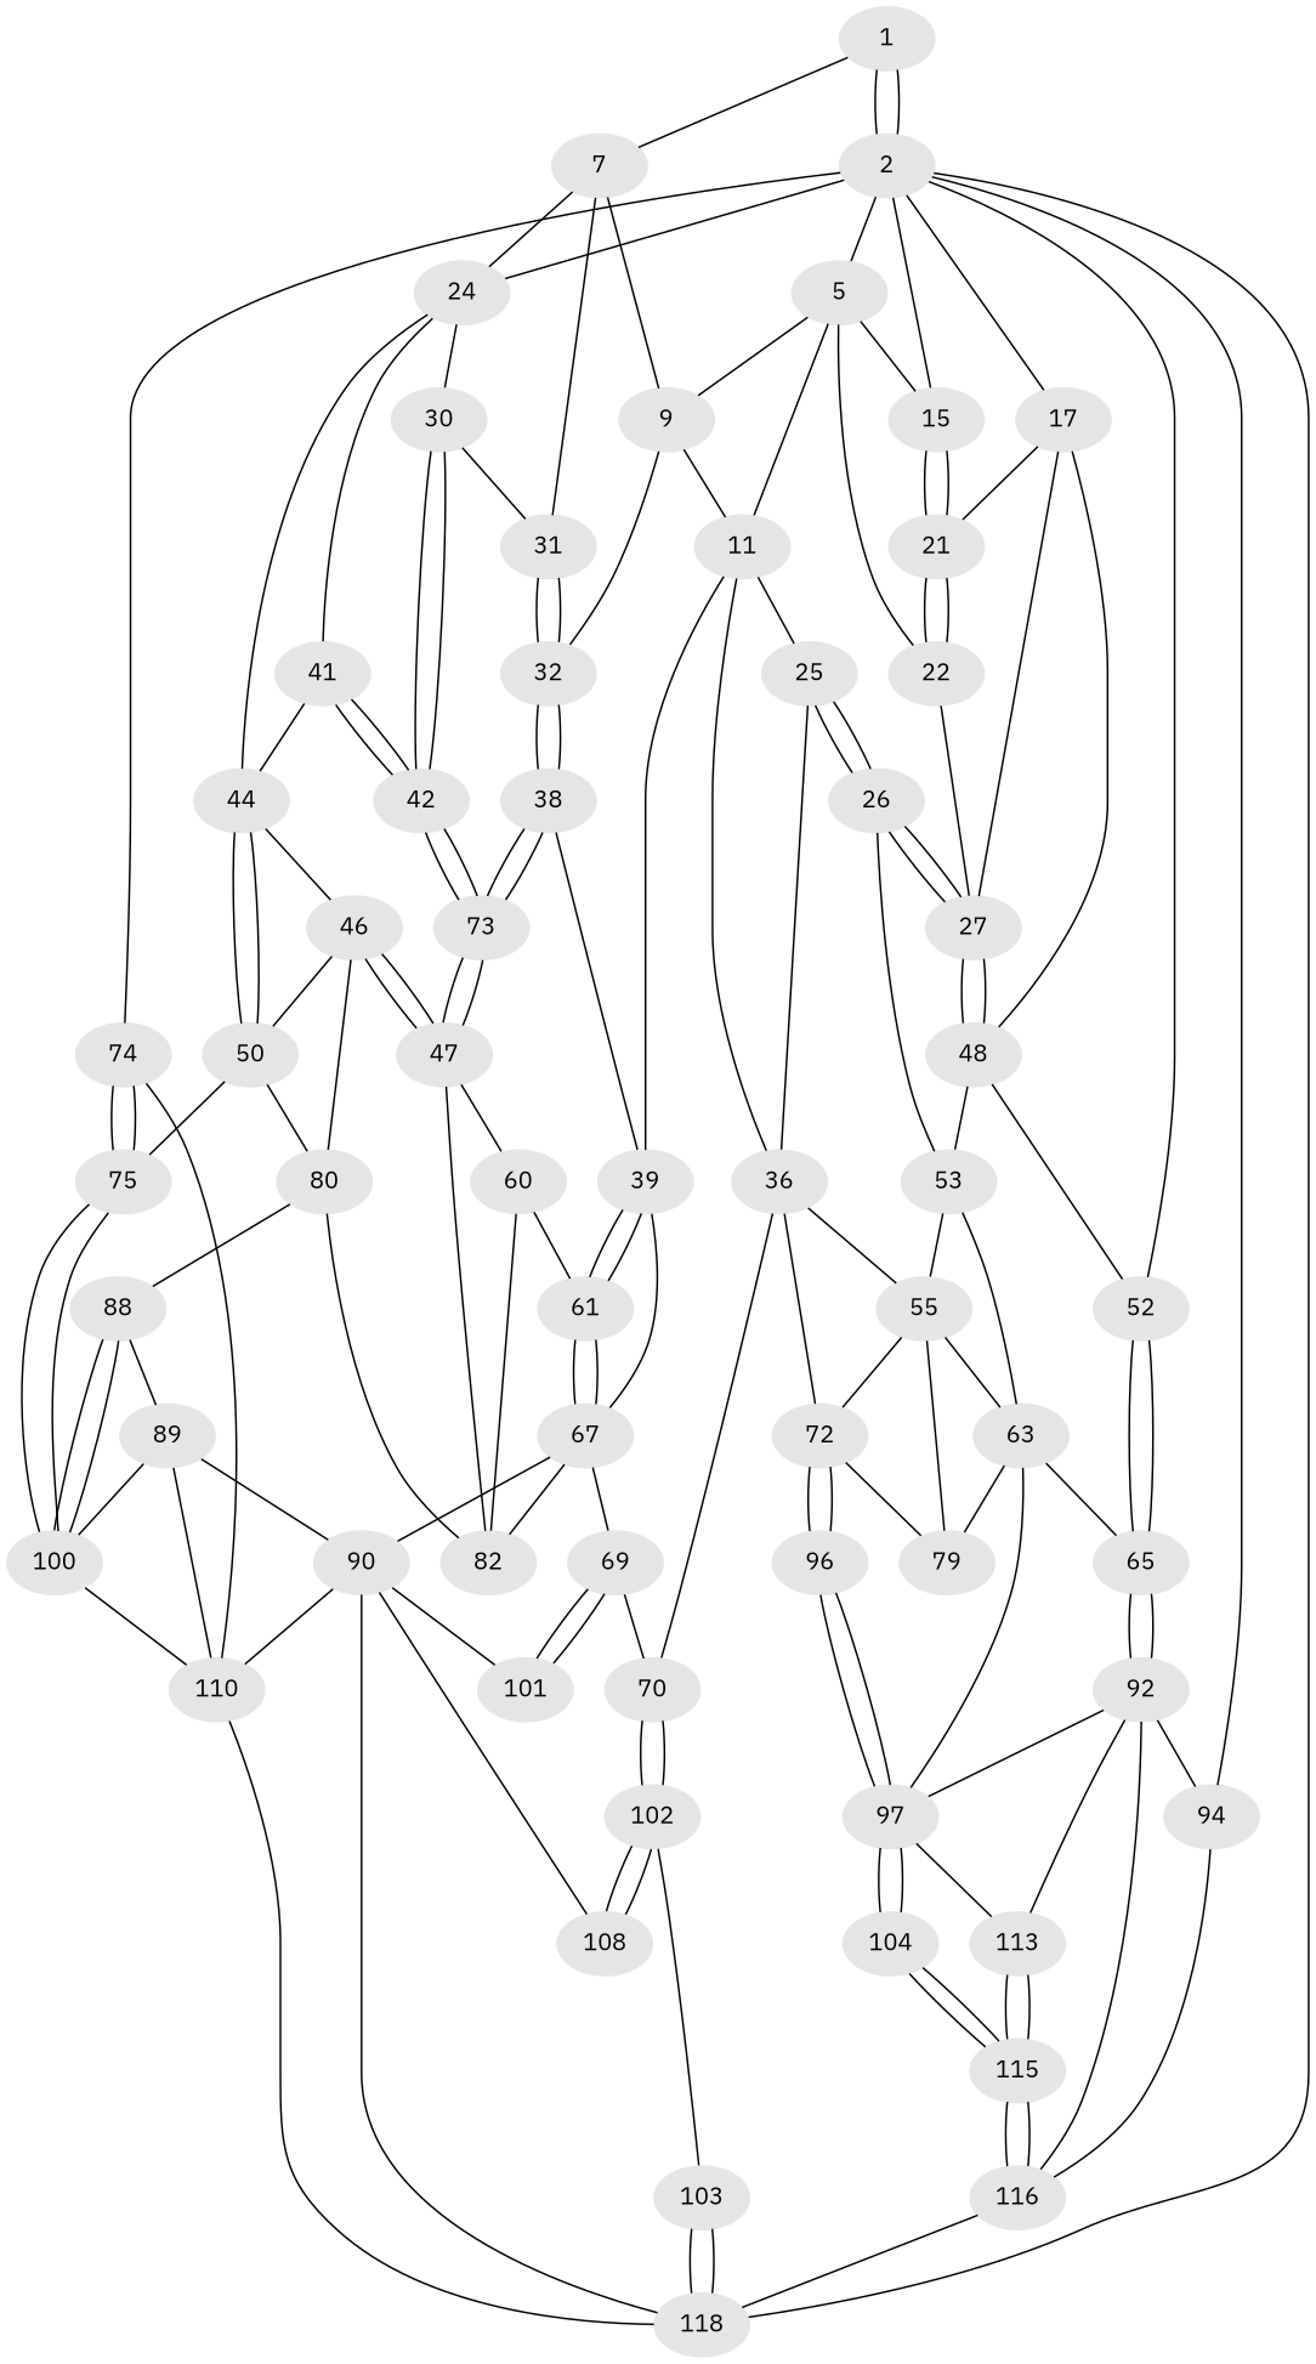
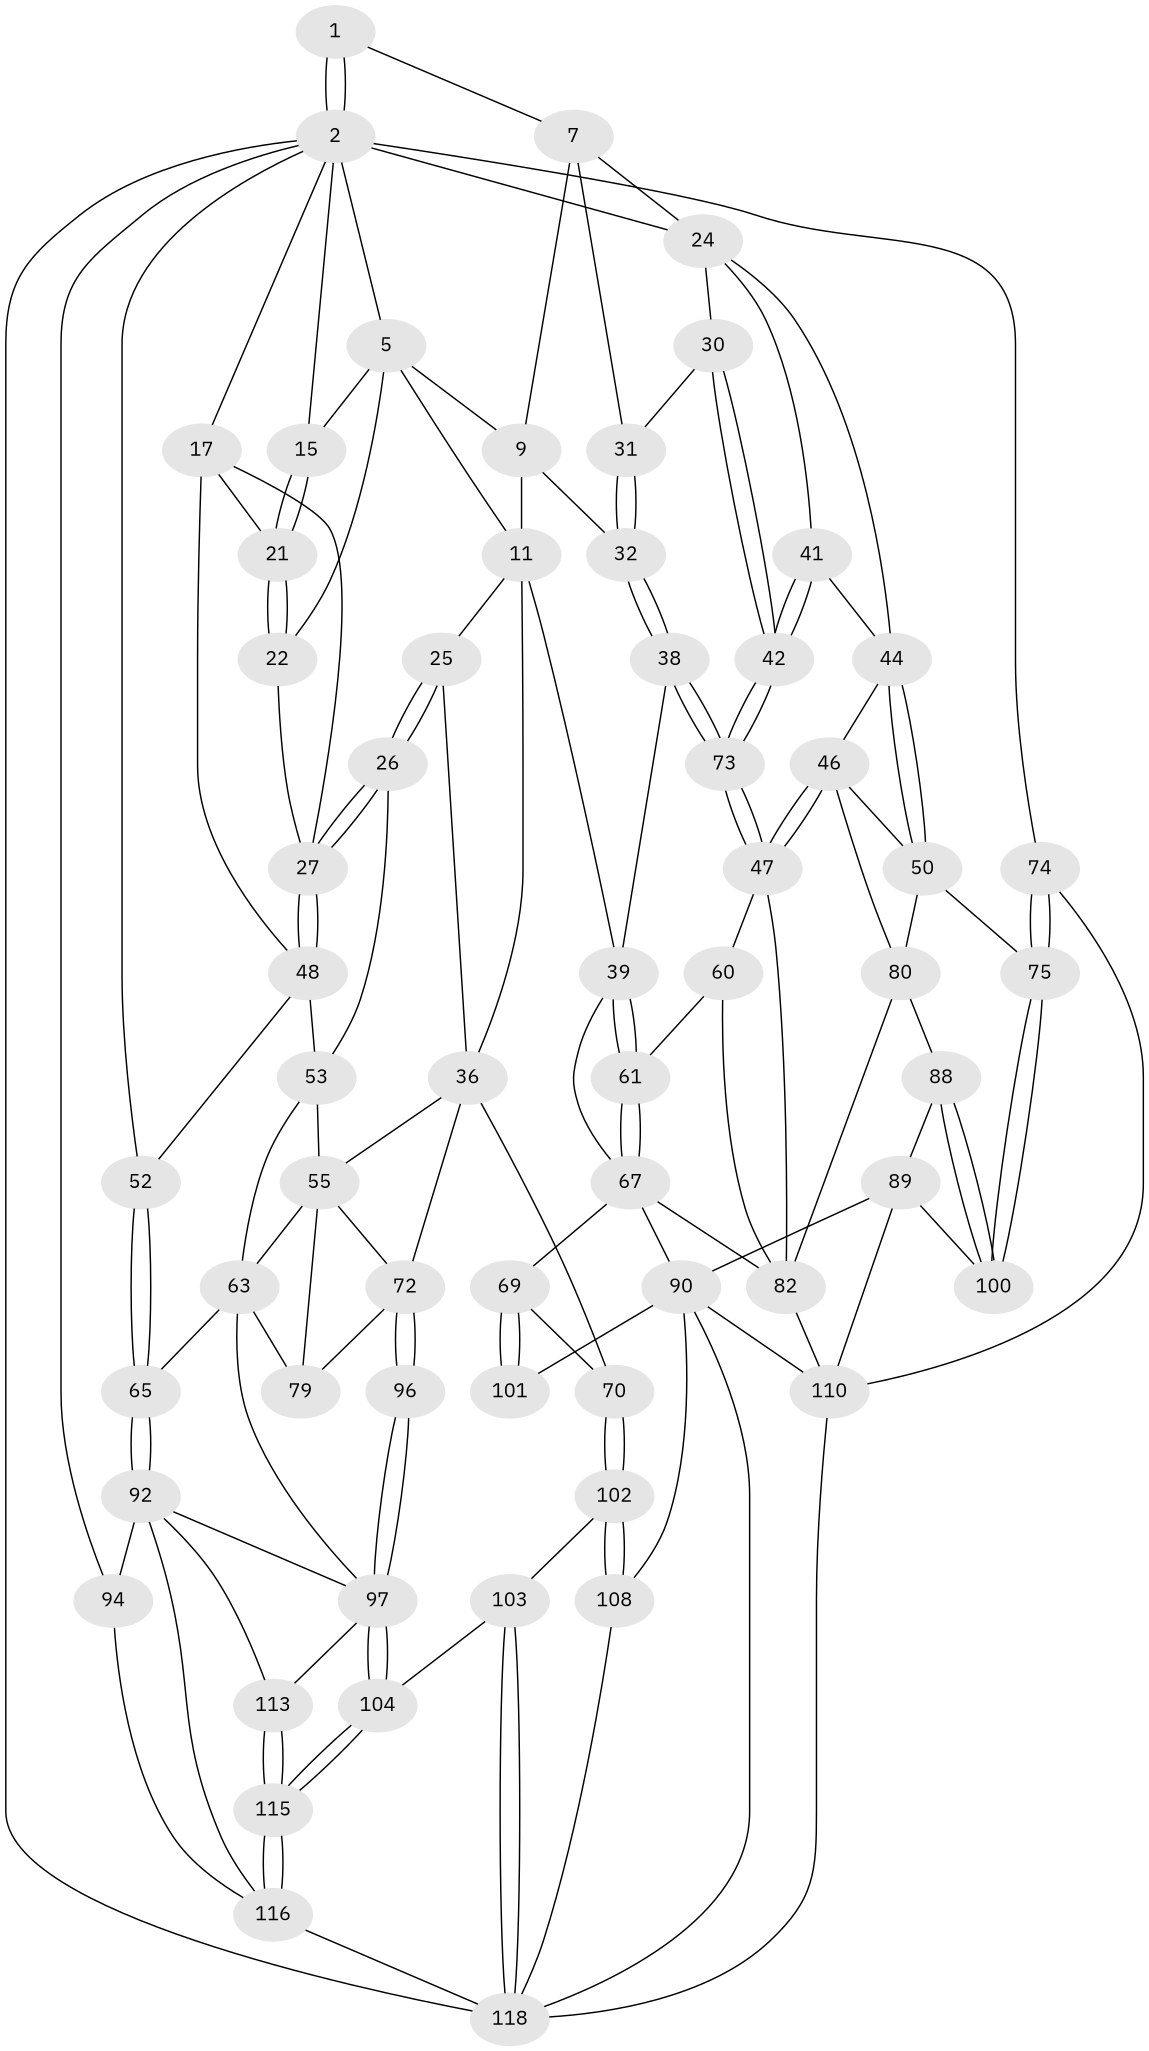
  graph {
    fontname="IBM Plex Sans"
    node [color=gray90 fontname="IBM Plex Sans" style=filled]
    edge [fontname="IBM Plex Sans"]
    2 [super="+23+3"]
    1
    7 [super="+8"]
    5 [super="+6+13"]
    15
    17 [super="+18"]
    24 [super="+29"]
    52
    74
    94
    118 [super="+119+120"]
    9 [super="+10"]
    31
    11 [super="+12+35"]
    22
    21
    27 [super="+28"]
    48 [super="+51"]
    30
    41
    44 [super="+45"]
    65
    75
    110 [super="+122"]
    116 [super="+117"]
    32
    25
    36 [super="+71+37"]
    39 [super="+40"]
    38
    26
    55 [super="+56"]
    70
    72 [super="+73"]
    61
    67 [super="+68"]
    53 [super="+54"]
    42
    46 [super="+49"]
    50 [super="+76"]
    63 [super="+66+64"]
    n42 [label=73]
    79
    102
    96
    47 [super="+58"]
    82 [super="+83"]
    69
    90 [super="+91+105"]
    60
    80 [super="+81"]
    88
    100 [super="+111"]
    92 [super="+93"]
    97 [super="+98"]
    113
    104
    101
    108
    103
    89 [super="+109"]
    115
    2 -- 5
    2 -- 15
    2 -- 17 [weight=2]
    2 -- 24 [weight=2]
    2 -- 52
    2 -- 74 [weight=2]
    2 -- 94
    2 -- 118
    1 -- 2
    1 -- 2
    1 -- 7
    7 -- 24
    7 -- 9
    7 -- 31
    5 -- 15
    5 -- 9
    5 -- 11
    5 -- 22
    15 -- 21
    15 -- 21
    17 -- 21
    17 -- 27
    17 -- 48
    24 -- 30
    24 -- 41
    24 -- 44
    52 -- 65
    52 -- 65
    74 -- 75
    74 -- 75
    74 -- 110
    94 -- 116
    9 -- 11
    9 -- 32
    31 -- 32
    31 -- 32
    11 -- 25
    11 -- 36
    11 -- 39
    22 -- 27
    21 -- 22
    21 -- 22
    27 -- 48
    27 -- 48
    48 -- 52
    48 -- 53
    30 -- 31
    30 -- 42
    30 -- 42
    41 -- 44
    41 -- 42
    41 -- 42
    44 -- 46
    44 -- 50
    44 -- 50
    65 -- 92
    65 -- 92
    75 -- 100
    75 -- 100
    110 -- 118
    116 -- 118
    32 -- 38
    32 -- 38
    25 -- 36
    25 -- 26
    25 -- 26
    36 -- 55
    36 -- 70
    36 -- 72
    39 -- 61
    39 -- 61
    39 -- 67
    38 -- 39
    38 -- n42
    38 -- n42
    26 -- 27
    26 -- 27
    26 -- 53
    55 -- 72
    55 -- 63 [weight=2]
    55 -- 79
    70 -- 102
    70 -- 102
    72 -- 79
    72 -- 96 [weight=2]
    72 -- 96
    61 -- 67
    61 -- 67
    67 -- 82
    67 -- 69
    67 -- 90
    53 -- 55
    53 -- 63
    42 -- n42
    42 -- n42
    46 -- 50
    46 -- 47 [weight=2]
    46 -- 47
    46 -- 80
    50 -- 75
    50 -- 80
    63 -- 65
    63 -- 79
    63 -- 97
    n42 -- 47
    n42 -- 47
    102 -- 108
    102 -- 108
    102 -- 103
    96 -- 97
    96 -- 97
    47 -- 82
    47 -- 60
    69 -- 70
    69 -- 101
    69 -- 101
    90 -- 118
    90 -- 110
    90 -- 101 [weight=2]
    90 -- 108
    60 -- 61
    60 -- 82
    80 -- 82 [weight=2]
    80 -- 88
    88 -- 100
    88 -- 100
    88 -- 89
-   100 -- 110 [weight=2]
+   82 -- 110 [weight=2]
    92 -- 94
    92 -- 116
    92 -- 97
    92 -- 113
    97 -- 113
    97 -- 104
    97 -- 104
    113 -- 115
    113 -- 115
    104 -- 115
    104 -- 115
+   108 -- 118
    103 -- 118
    103 -- 118
+   103 -- 104
    89 -- 110
    89 -- 90
    89 -- 100
    115 -- 116
    115 -- 116
  }
